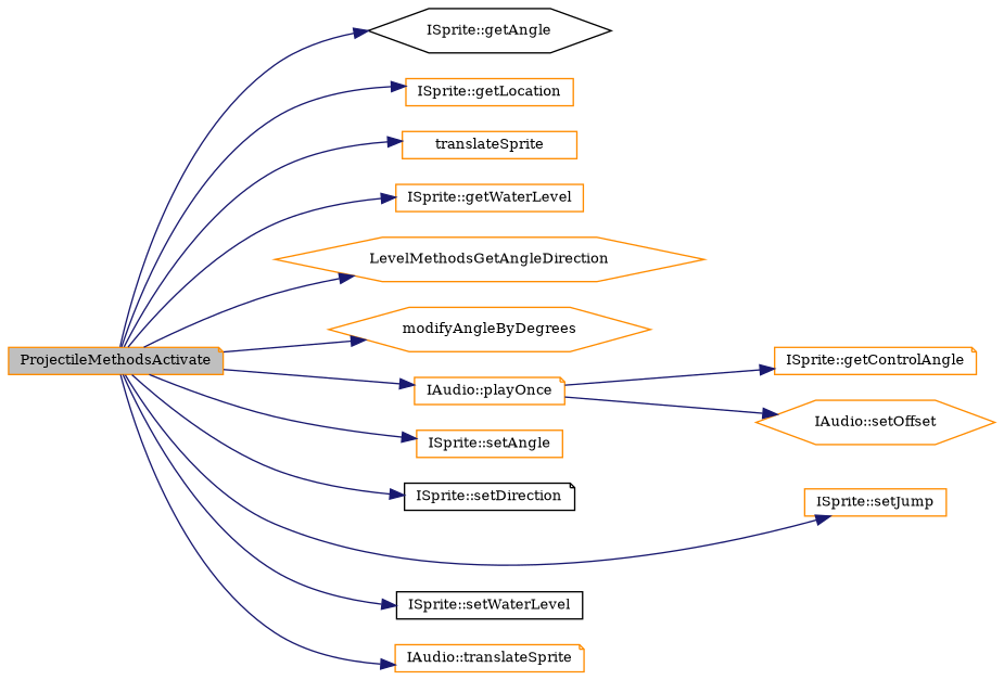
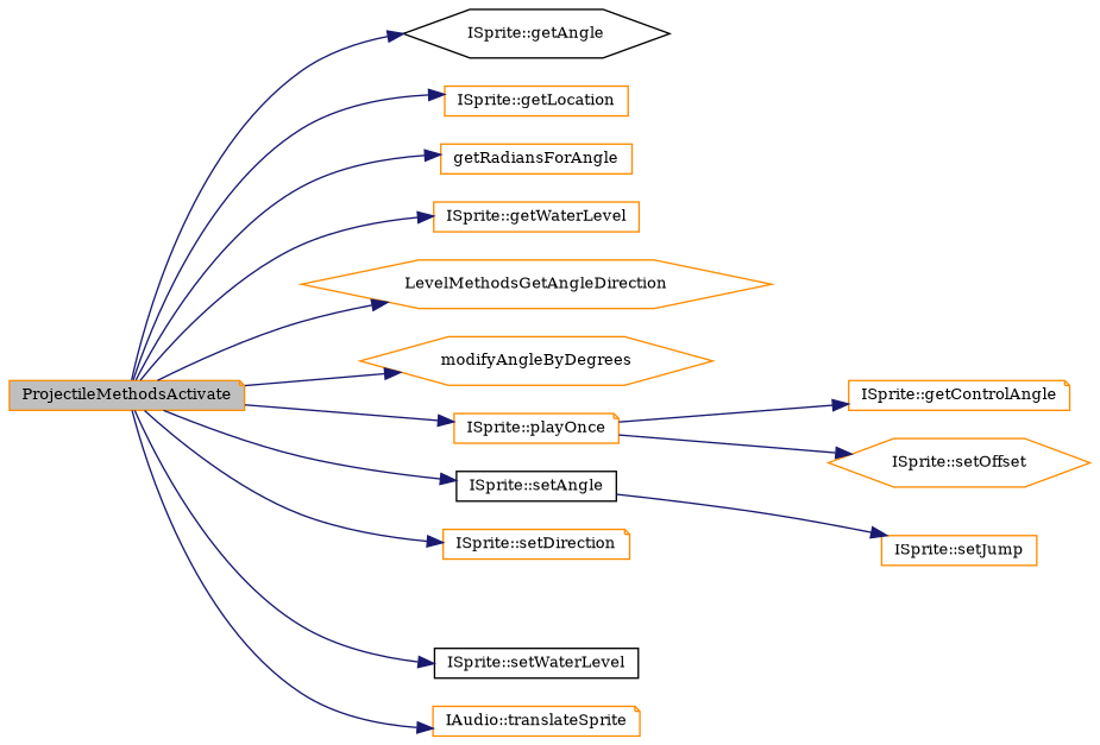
  digraph {
    fontname="DejaVu Serif"
    rankdir=LR
    node [color=darkorange fillcolor=white fontname="DejaVu Serif" fontsize=10 shape=box style=filled]
    edge [color=midnightblue fontname="DejaVu Serif" fontsize=10 labelfontname=Helvetica labelfontsize=10 style=solid]
    n1 [fillcolor=grey75 fontcolor=black height=0.2 label=ProjectileMethodsActivate shape=note width=0.4]
    n2 [color=black height=0.2 label="ISprite::getAngle" shape=hexagon width=0.4]
    n3 [height=0.2 label="ISprite::getLocation" width=0.4]
-   n4 [height=0.2 label=translateSprite width=0.4]
+   n4 [height=0.2 label=getRadiansForAngle width=0.4]
    n5 [height=0.2 label="ISprite::getWaterLevel" width=0.4]
    n6 [height=0.2 label=LevelMethodsGetAngleDirection shape=hexagon width=0.4]
    n7 [height=0.2 label=modifyAngleByDegrees shape=hexagon width=0.4]
-   n8 [height=0.2 label="IAudio::playOnce" shape=note width=0.4]
-   n9 [height=0.2 label="ISprite::setAngle" width=0.4]
-   n10 [color=black height=0.2 label="ISprite::setDirection" shape=note width=0.4]
+   n8 [height=0.2 label="ISprite::playOnce" shape=note width=0.4]
+   n9 [color=black height=0.2 label="ISprite::setAngle" width=0.4]
+   n10 [height=0.2 label="ISprite::setDirection" shape=note width=0.4]
    n11 [height=0.2 label="ISprite::setJump" width=0.4]
    n12 [color=black height=0.2 label="ISprite::setWaterLevel" width=0.4]
    n13 [height=0.2 label="IAudio::translateSprite" shape=note width=0.4]
    n14 [height=0.2 label="ISprite::getControlAngle" shape=note width=0.4]
-   n15 [height=0.2 label="IAudio::setOffset" shape=hexagon width=0.4]
+   n15 [height=0.2 label="ISprite::setOffset" shape=hexagon width=0.4]
    n1 -> n2
    n1 -> n3
    n1 -> n4
    n1 -> n5
    n1 -> n6
    n1 -> n7
    n1 -> n8
    n1 -> n9
    n1 -> n10
-   n1 -> n11
+   n9 -> n11
    n1 -> n12
    n1 -> n13
    n8 -> n14
    n8 -> n15
  }
